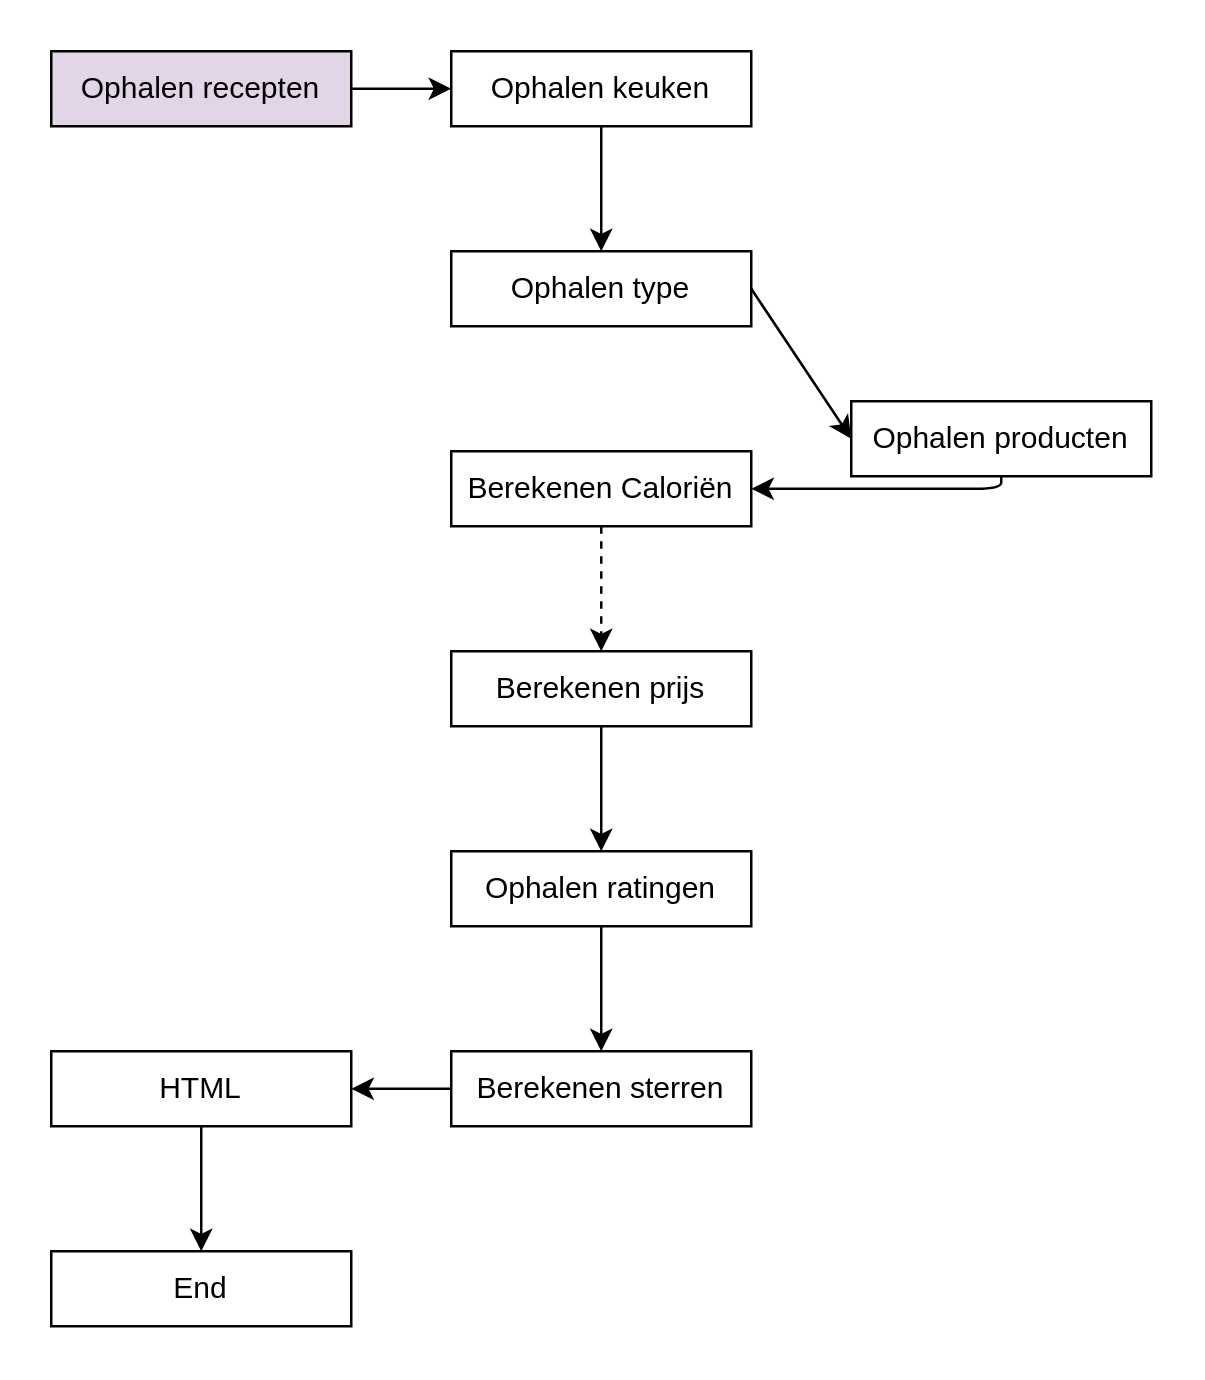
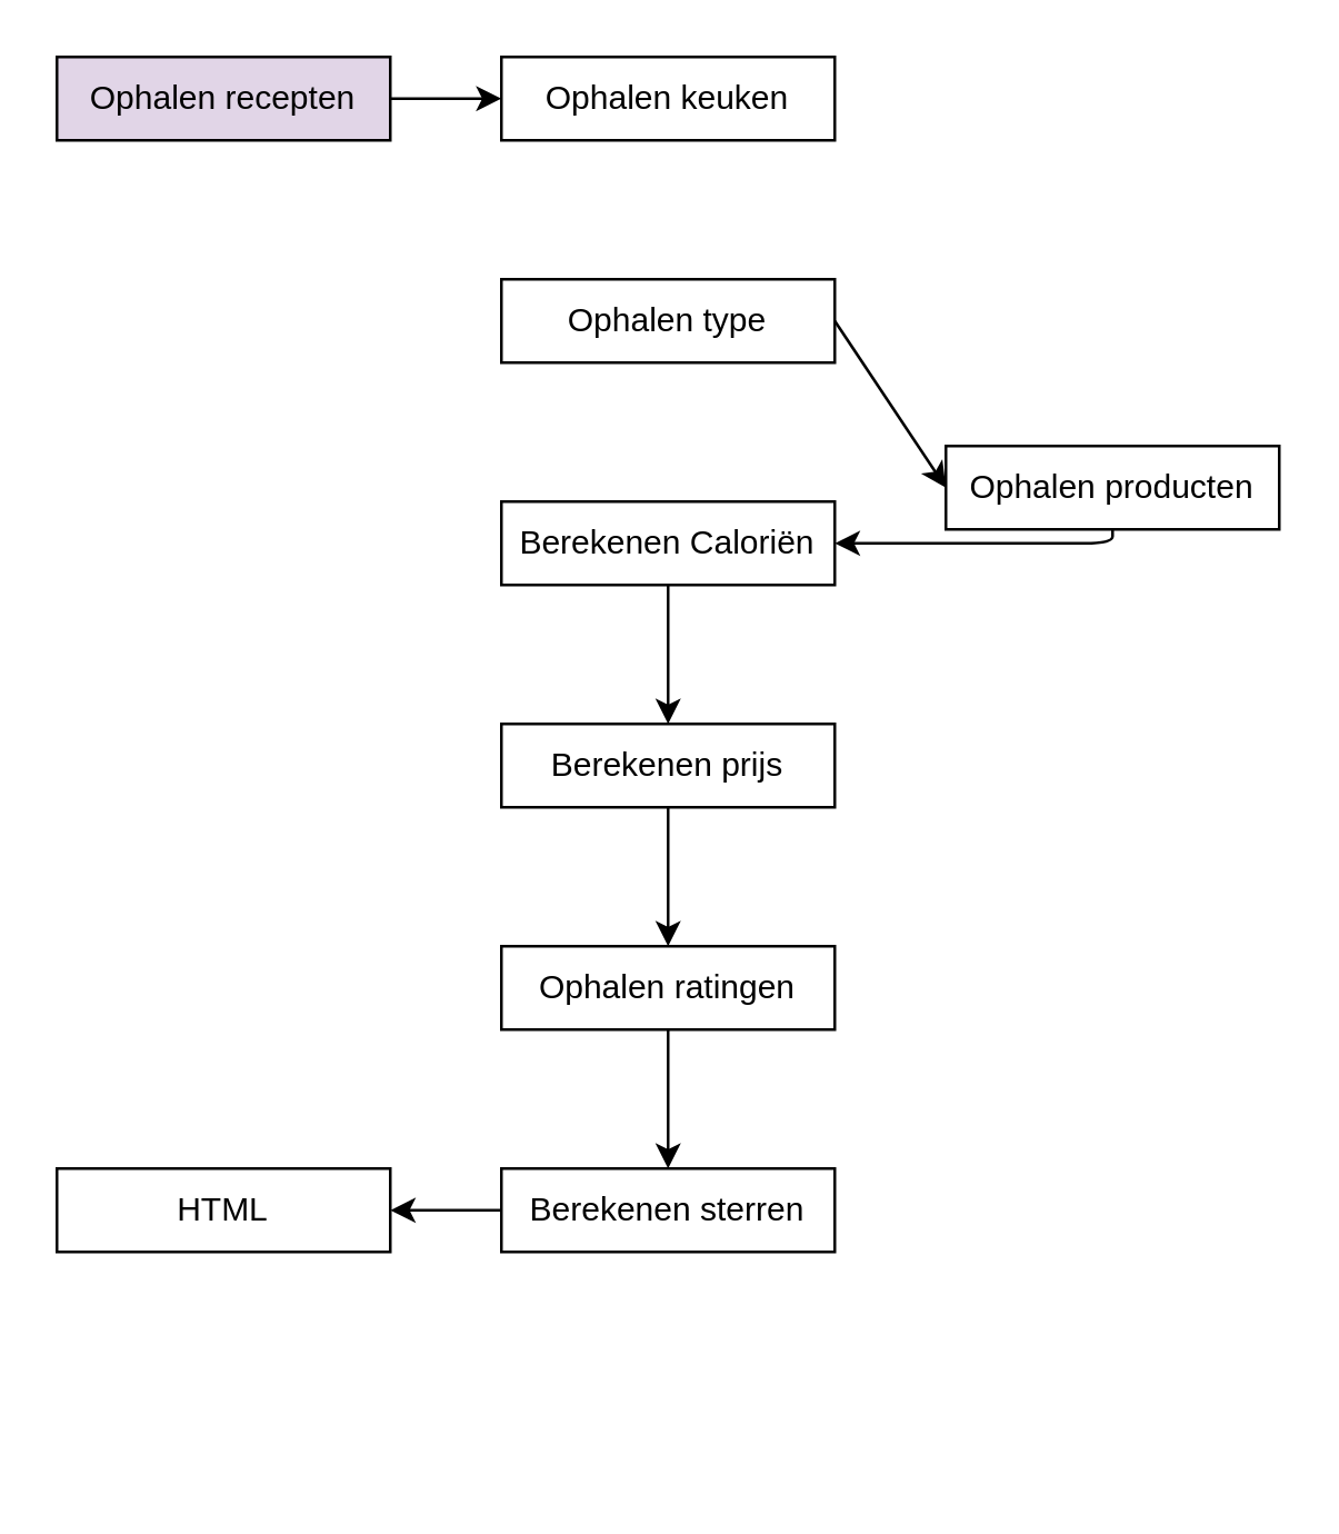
  <mxCell id="0" />
  <mxCell id="1" parent="0" />
  <mxCell id="2" style="edgeStyle=none;html=1;exitX=1;exitY=0.5;exitDx=0;exitDy=0;entryX=0;entryY=0.5;entryDx=0;entryDy=0;" parent="1" source="3" target="8" edge="1"><mxGeometry relative="1" as="geometry" /></mxCell>
  <mxCell id="3" value="Ophalen recepten" style="rounded=0;whiteSpace=wrap;html=1;fillColor=#e1d5e7;" parent="1" vertex="1"><mxGeometry x="20" y="20" width="120" height="30" as="geometry" /></mxCell>
- <mxCell id="4" style="edgeStyle=none;html=1;exitX=0.5;exitY=1;exitDx=0;exitDy=0;entryX=0.5;entryY=0;entryDx=0;entryDy=0;" parent="1" source="5" target="6" edge="1"><mxGeometry relative="1" as="geometry" /></mxCell>
  <mxCell id="5" value="HTML" style="rounded=0;whiteSpace=wrap;html=1;" parent="1" vertex="1"><mxGeometry x="20" y="420" width="120" height="30" as="geometry" /></mxCell>
- <mxCell id="6" value="End" style="rounded=0;whiteSpace=wrap;html=1;" parent="1" vertex="1"><mxGeometry x="20" y="500" width="120" height="30" as="geometry" /></mxCell>
- <mxCell id="7" style="edgeStyle=none;html=1;exitX=0.5;exitY=1;exitDx=0;exitDy=0;entryX=0.5;entryY=0;entryDx=0;entryDy=0;" parent="1" source="8" target="10" edge="1"><mxGeometry relative="1" as="geometry" /></mxCell>
  <mxCell id="8" value="Ophalen keuken" style="rounded=0;whiteSpace=wrap;html=1;" parent="1" vertex="1"><mxGeometry x="180" y="20" width="120" height="30" as="geometry" /></mxCell>
  <mxCell id="9" style="edgeStyle=none;html=1;exitX=1;exitY=0.5;exitDx=0;exitDy=0;entryX=0;entryY=0.5;entryDx=0;entryDy=0;" parent="1" source="10" target="12" edge="1"><mxGeometry relative="1" as="geometry" /></mxCell>
  <mxCell id="10" value="Ophalen type" style="rounded=0;whiteSpace=wrap;html=1;" parent="1" vertex="1"><mxGeometry x="180" y="100" width="120" height="30" as="geometry" /></mxCell>
  <mxCell id="11" style="edgeStyle=none;html=1;exitX=0.5;exitY=1;exitDx=0;exitDy=0;entryX=1;entryY=0.5;entryDx=0;entryDy=0;" parent="1" source="12" target="14" edge="1"><mxGeometry relative="1" as="geometry"><Array as="points"><mxPoint x="400" y="195" /></Array></mxGeometry></mxCell>
  <mxCell id="12" value="Ophalen producten" style="rounded=0;whiteSpace=wrap;html=1;" parent="1" vertex="1"><mxGeometry x="340" y="160" width="120" height="30" as="geometry" /></mxCell>
- <mxCell id="13" style="edgeStyle=none;html=1;exitX=0.5;exitY=1;exitDx=0;exitDy=0;entryX=0.5;entryY=0;entryDx=0;entryDy=0;dashed=1;" parent="1" source="14" target="16" edge="1"><mxGeometry relative="1" as="geometry" /></mxCell>
+ <mxCell id="13" style="edgeStyle=none;html=1;exitX=0.5;exitY=1;exitDx=0;exitDy=0;entryX=0.5;entryY=0;entryDx=0;entryDy=0;" parent="1" source="14" target="16" edge="1"><mxGeometry relative="1" as="geometry" /></mxCell>
  <mxCell id="14" value="Berekenen Caloriën" style="rounded=0;whiteSpace=wrap;html=1;" parent="1" vertex="1"><mxGeometry x="180" y="180" width="120" height="30" as="geometry" /></mxCell>
  <mxCell id="15" style="edgeStyle=none;html=1;exitX=0.5;exitY=1;exitDx=0;exitDy=0;entryX=0.5;entryY=0;entryDx=0;entryDy=0;" parent="1" source="16" target="18" edge="1"><mxGeometry relative="1" as="geometry" /></mxCell>
  <mxCell id="16" value="Berekenen prijs" style="rounded=0;whiteSpace=wrap;html=1;" parent="1" vertex="1"><mxGeometry x="180" y="260" width="120" height="30" as="geometry" /></mxCell>
  <mxCell id="17" style="edgeStyle=none;html=1;exitX=0.5;exitY=1;exitDx=0;exitDy=0;entryX=0.5;entryY=0;entryDx=0;entryDy=0;" parent="1" source="18" target="20" edge="1"><mxGeometry relative="1" as="geometry" /></mxCell>
  <mxCell id="18" value="Ophalen ratingen" style="rounded=0;whiteSpace=wrap;html=1;" parent="1" vertex="1"><mxGeometry x="180" y="340" width="120" height="30" as="geometry" /></mxCell>
  <mxCell id="19" style="edgeStyle=none;html=1;exitX=0;exitY=0.5;exitDx=0;exitDy=0;" parent="1" source="20" target="5" edge="1"><mxGeometry relative="1" as="geometry" /></mxCell>
  <mxCell id="20" value="Berekenen sterren" style="rounded=0;whiteSpace=wrap;html=1;" parent="1" vertex="1"><mxGeometry x="180" y="420" width="120" height="30" as="geometry" /></mxCell>
